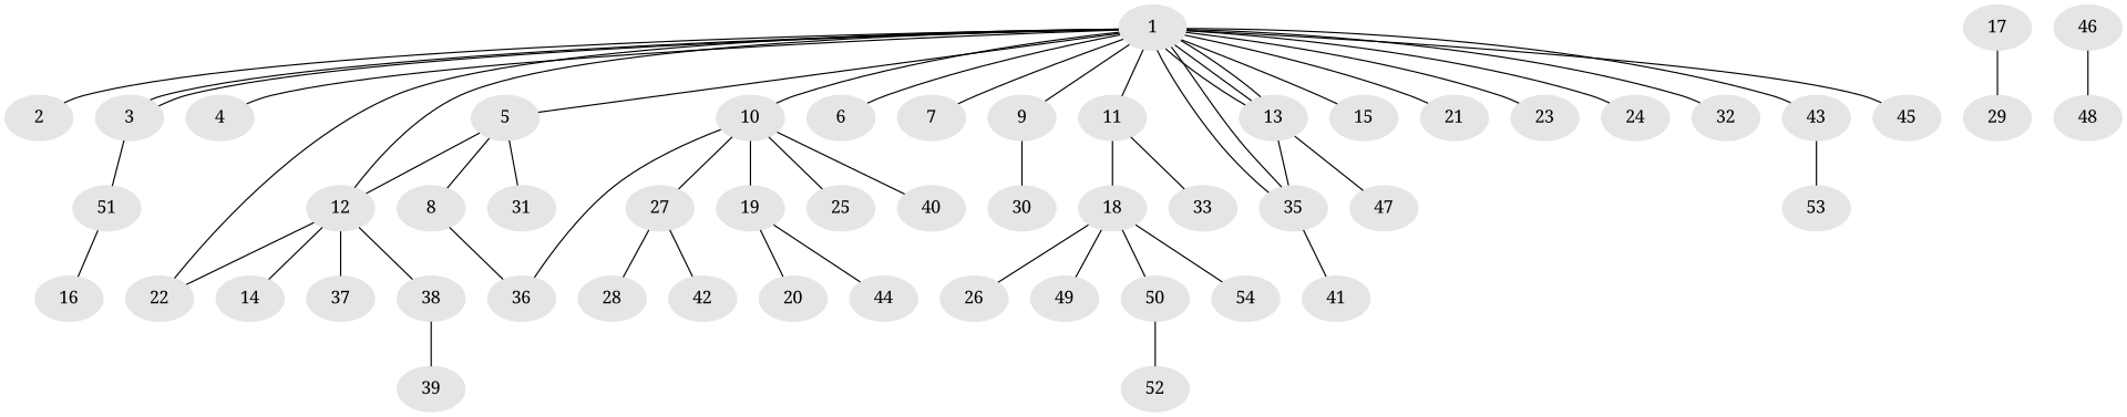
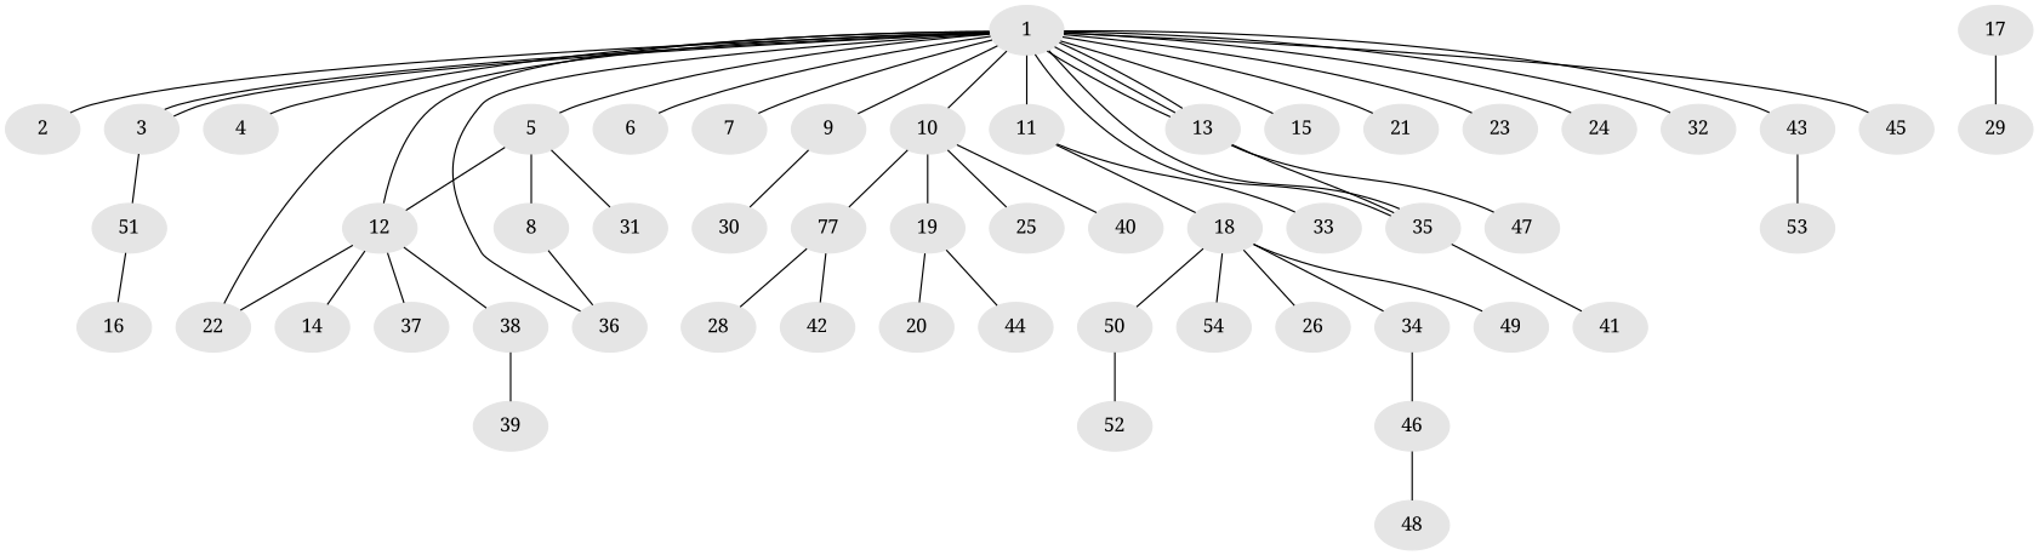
  graph {
    fontname="Noto Serif"
    node [color=gray90 fontname="Noto Serif" style=filled]
    edge [fontname="Noto Serif"]
    1
    2
    3
    4
    5
    6
    7
    9
    10
    11
    12
    13
    15
    21
    22
    23
    24
    32
    35
    36
    43
    45
    51
    8
    31
    30
-   27
+   27 [label=77]
    19
    25
    40
    18
    33
    14
    37
    38
    47
    17
    29
    41
    53
    46
    48
    28
    42
    16
    20
    44
    26
+   34
    49
    50
    54
    39
    52
    1 -- 2
    1 -- 3
    1 -- 3
    1 -- 4
    1 -- 5
    1 -- 6
    1 -- 7
    1 -- 9
    1 -- 10
    1 -- 11
    1 -- 12
    1 -- 13
    1 -- 13
    1 -- 13
    1 -- 15
    1 -- 21
    1 -- 22
    1 -- 23
    1 -- 24
    1 -- 32
    1 -- 35
    1 -- 35
-   10 -- 36
+   1 -- 36
    1 -- 43
    1 -- 45
    3 -- 51
    5 -- 12
    5 -- 8
    5 -- 31
    9 -- 30
    10 -- 27
    10 -- 19
    10 -- 25
    10 -- 40
    11 -- 18
    11 -- 33
    12 -- 22
    12 -- 14
    12 -- 37
    12 -- 38
    13 -- 35
    13 -- 47
    35 -- 41
    43 -- 53
    51 -- 16
    8 -- 36
    27 -- 28
    27 -- 42
    19 -- 20
    19 -- 44
    18 -- 26
+   18 -- 34
    18 -- 49
    18 -- 50
    18 -- 54
    38 -- 39
    17 -- 29
    46 -- 48
+   34 -- 46
    50 -- 52
  }
